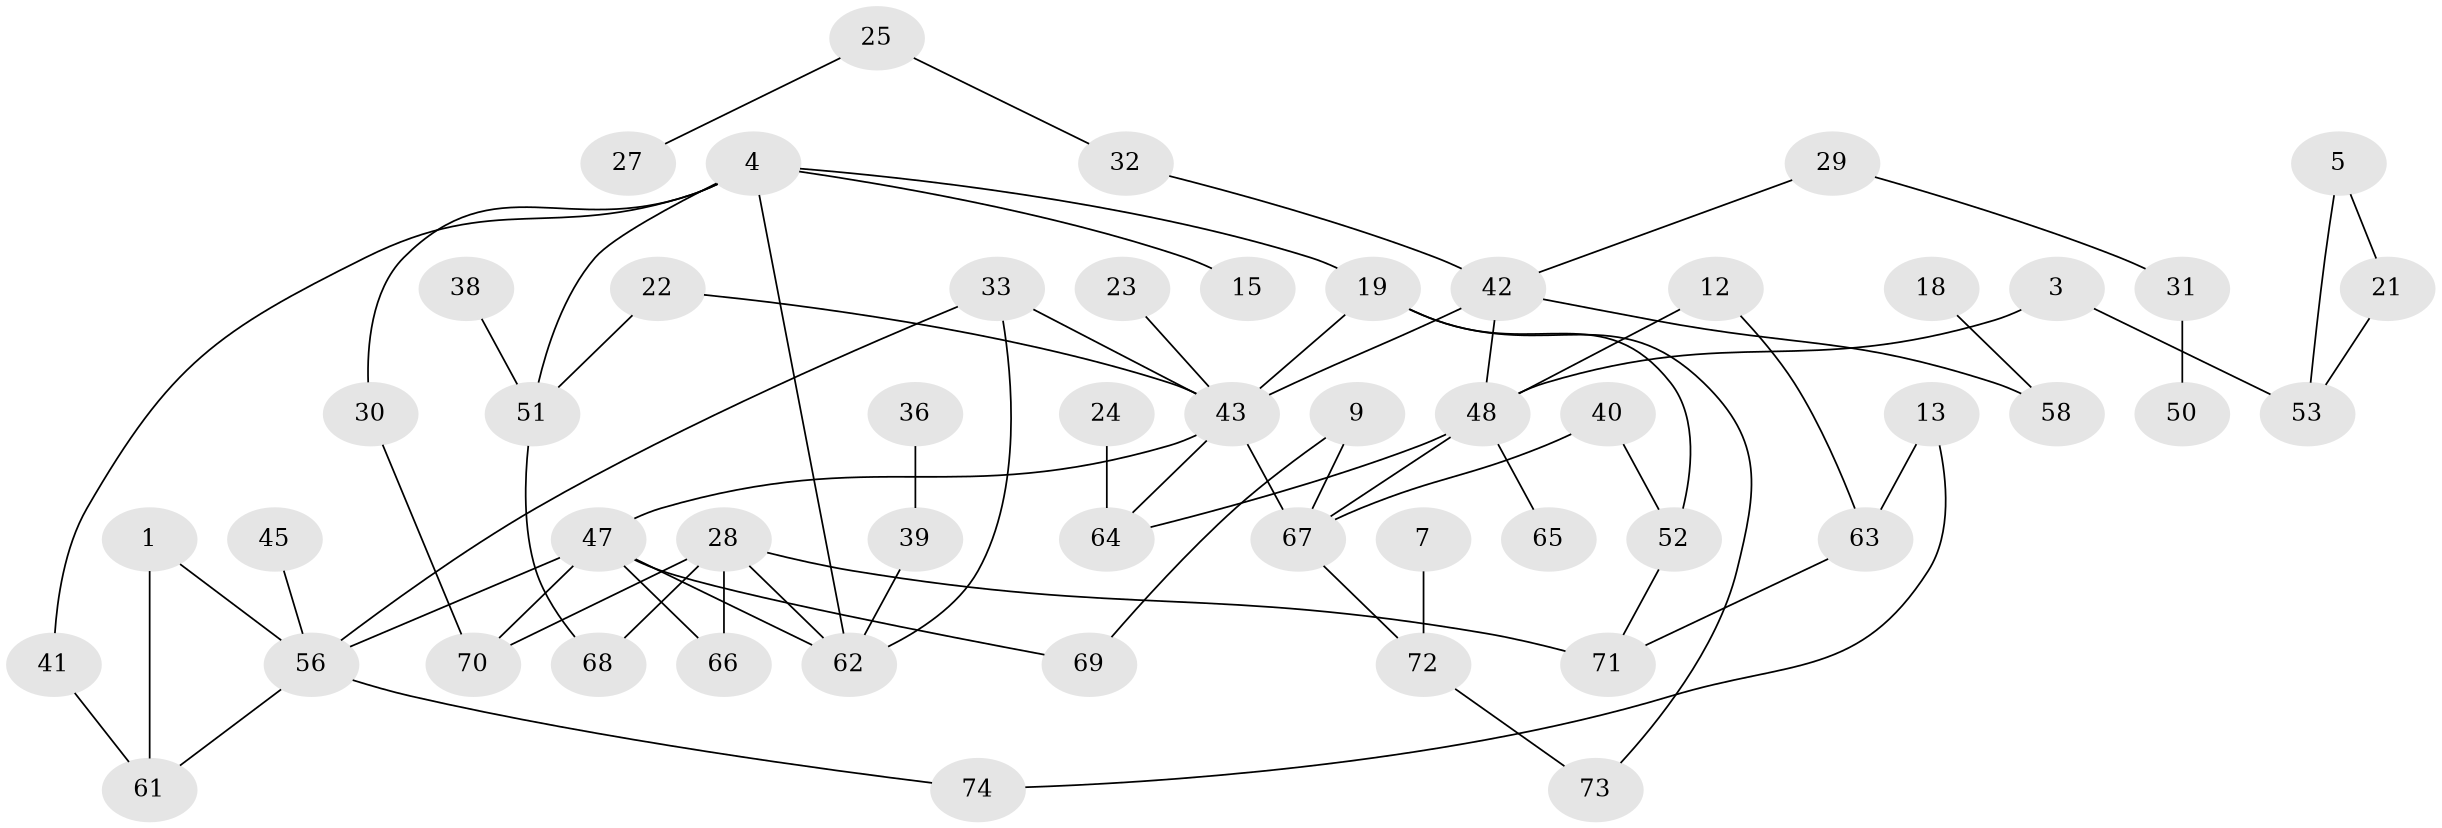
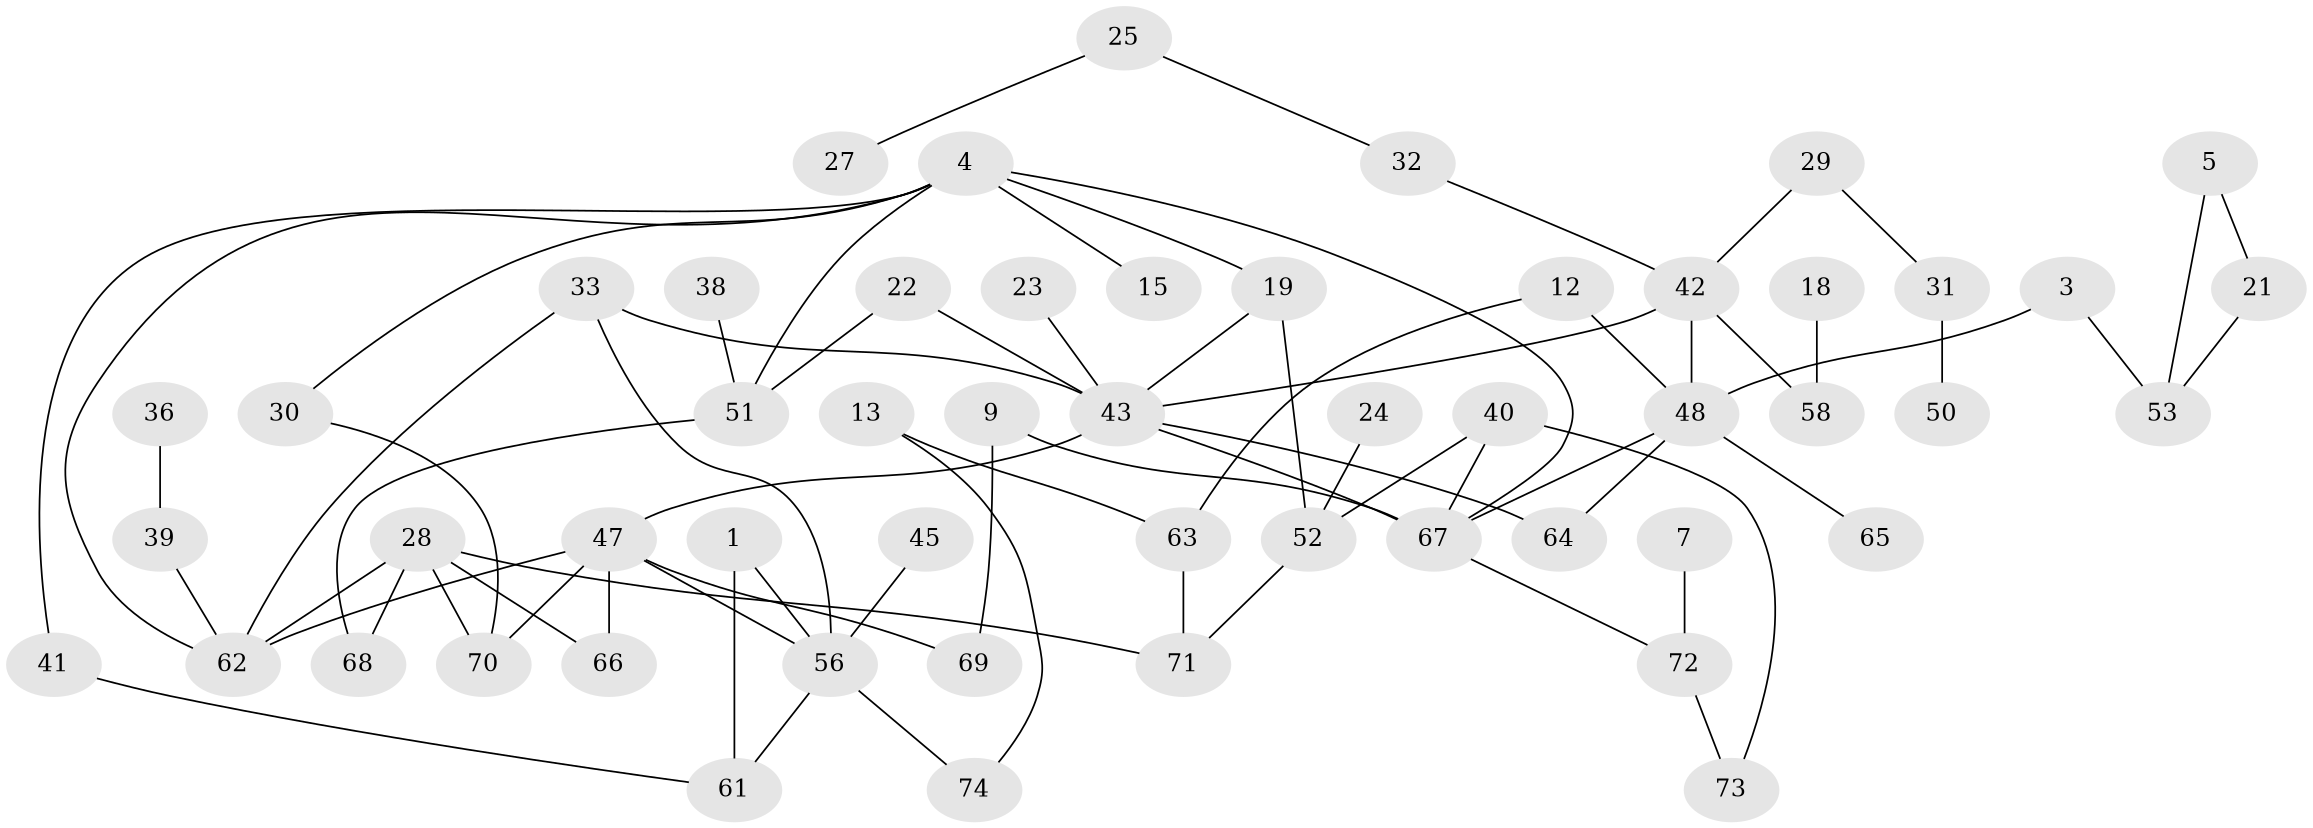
  graph {
    node [color=gray90 style=filled]
    edge [weight=1.0]
    1
    56
    61
    74
    3
    48
    53
    67
    64
    65
    5
    21
    7
    72
    73
    n16 [label=4]
    15
    19
    30
    41
    51
    62
    43
    52
    70
    68
    9
    69
    12
    63
    71
    13
    18
    58
    47
    22
    23
    24
    25
    27
    32
    42
    28
    66
    29
    31
    50
    33
    36
    39
    38
    40
    45
    1 -- 56
    1 -- 61
    56 -- 61
    56 -- 74
    3 -- 48
    3 -- 53
    48 -- 67
    48 -- 64
    48 -- 65
    67 -- 72
    5 -- 53
    5 -- 21
    21 -- 53
    7 -- 72
    72 -- 73
+   n16 -- 67
    n16 -- 15
    n16 -- 19
    n16 -- 30
    n16 -- 41
    n16 -- 51
    n16 -- 62
-   19 -- 73
+   40 -- 73
    19 -- 43
    19 -- 52
    30 -- 70
    41 -- 61
    51 -- 68
    43 -- 67
    43 -- 64
    43 -- 47
    52 -- 71
    9 -- 67
    9 -- 69
    12 -- 48
    12 -- 63
    63 -- 71
    13 -- 74
    13 -- 63
    18 -- 58
    47 -- 56
    47 -- 62
    47 -- 70
    47 -- 69
    47 -- 66
    22 -- 51
    22 -- 43
    23 -- 43
-   24 -- 64
+   24 -- 52
    25 -- 27
    25 -- 32
    32 -- 42
    42 -- 48
    42 -- 43
    42 -- 58
    28 -- 62
    28 -- 70 [weight=2.0]
    28 -- 68
    28 -- 71
    28 -- 66
    29 -- 42
    29 -- 31
    31 -- 50
    33 -- 56
    33 -- 62
    33 -- 43
    36 -- 39
    39 -- 62
    38 -- 51
    40 -- 67
    40 -- 52
    45 -- 56
  }
